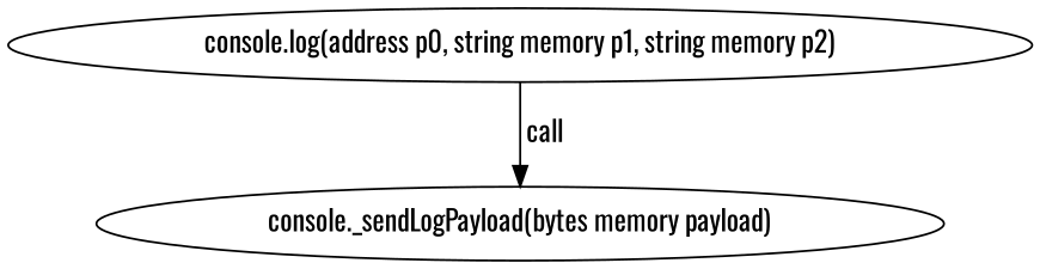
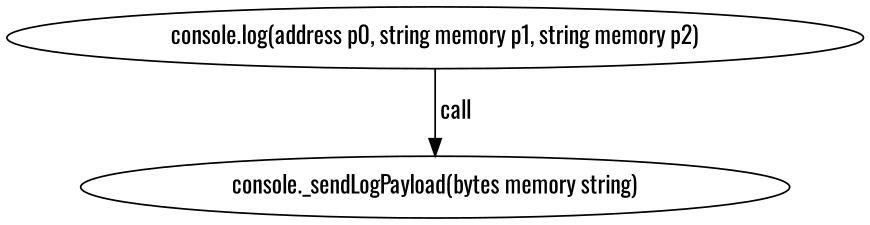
  digraph {
    fontname=Oswald
    node [fontname=Oswald]
    "console.log(address p0, string memory p1, string memory p2)" [height=0.5 width=6.9369]
-   "console._sendLogPayload(bytes memory payload)" [height=0.5 width=5.7372]
+   "console._sendLogPayload(bytes memory payload)" [height=0.5 width=5.7372 label="console._sendLogPayload(bytes memory string)"]
    "console.log(address p0, string memory p1, string memory p2)" -> "console._sendLogPayload(bytes memory payload)" [label=" call" fontname=Oswald]
  }
